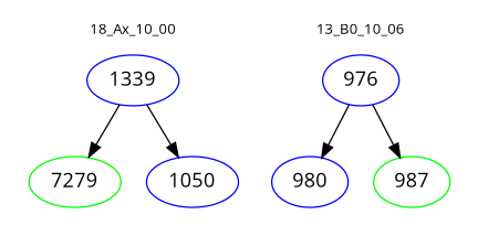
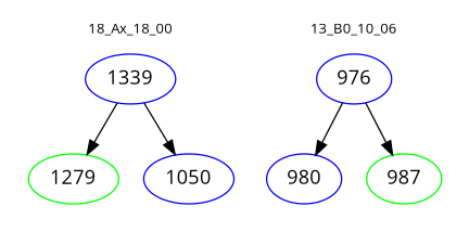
  digraph {
    fontname="Open Sans"
    node [color=blue fontname="Open Sans"]
    edge [color=black fontname="Open Sans"]
    n1 [label=1339]
-   n2 [color=green label=7279]
+   n2 [color=green label=1279]
    n3 [label=1050]
    n4 [label=976]
    n5 [label=980]
    n6 [color=green label=987]
    subgraph cluster_1 {
      color=white
      fontsize=10
-     label="18_Ax_10_00"
+     label="18_Ax_18_00"
      n1
      n2
      n3
    }
    subgraph cluster_2 {
      color=white
      fontsize=10
      label="13_B0_10_06"
      n4
      n5
      n6
    }
    n1 -> n2
    n1 -> n3
    n4 -> n5
    n4 -> n6
  }
